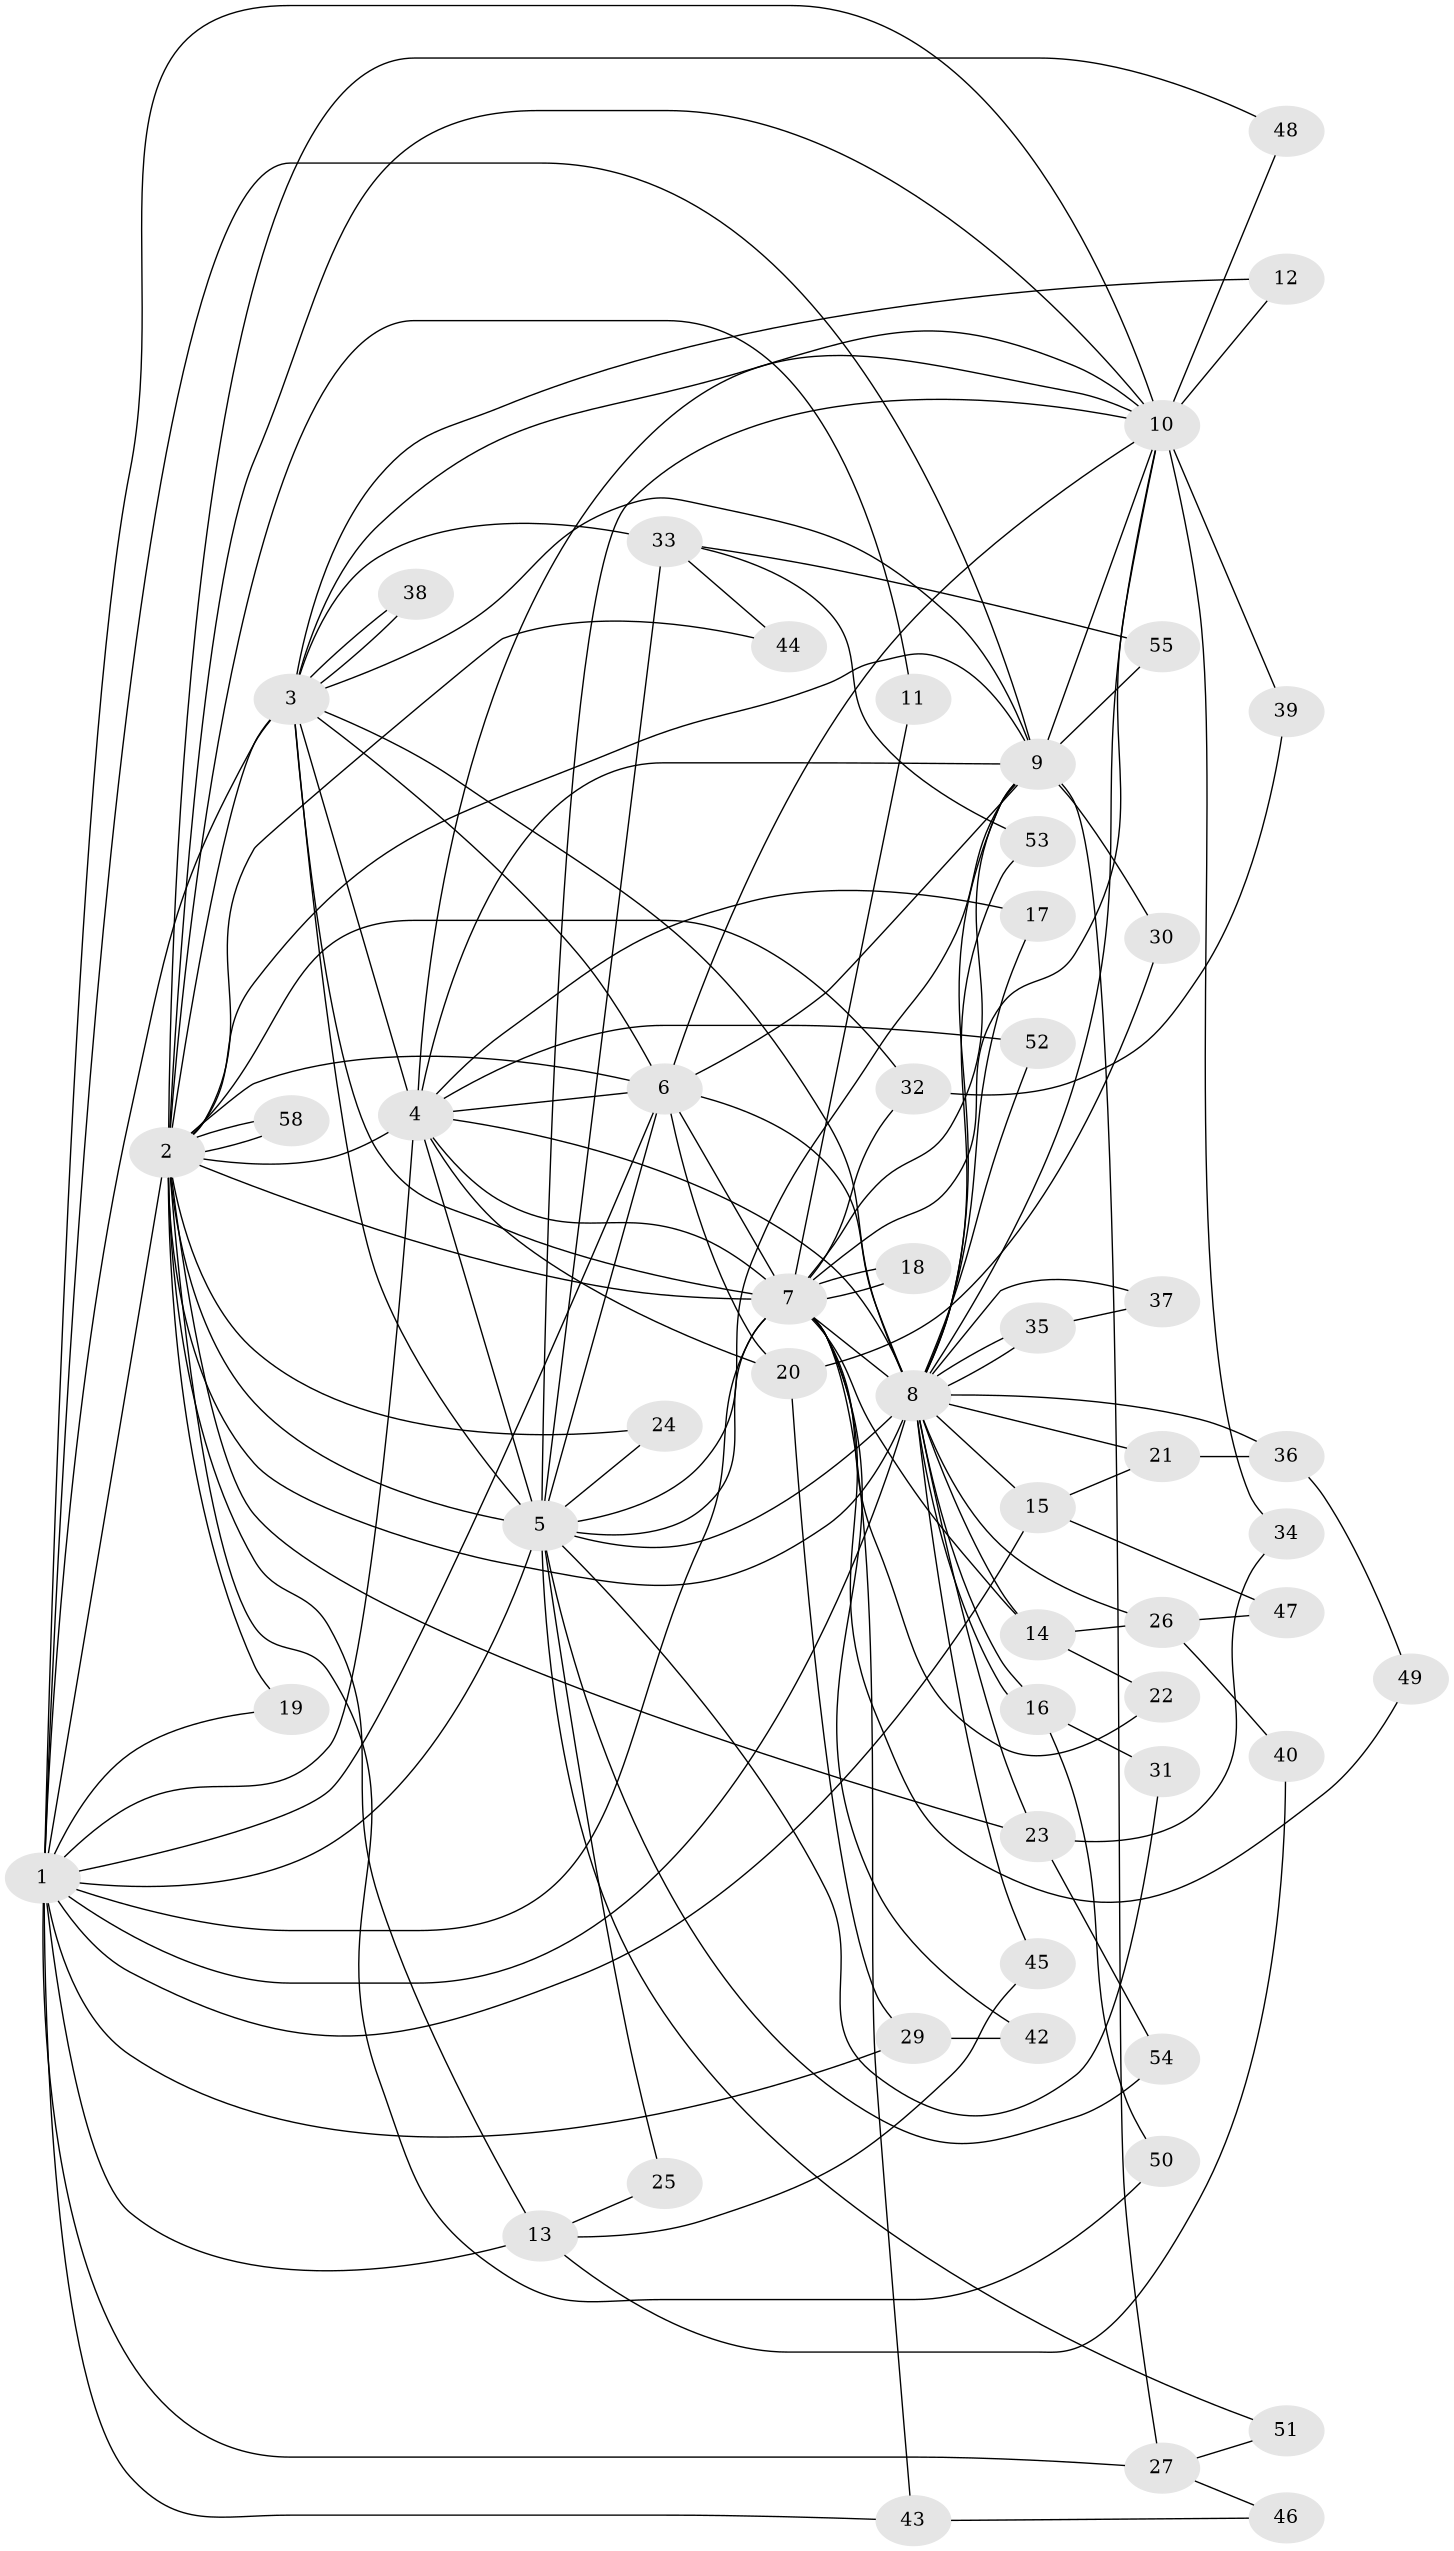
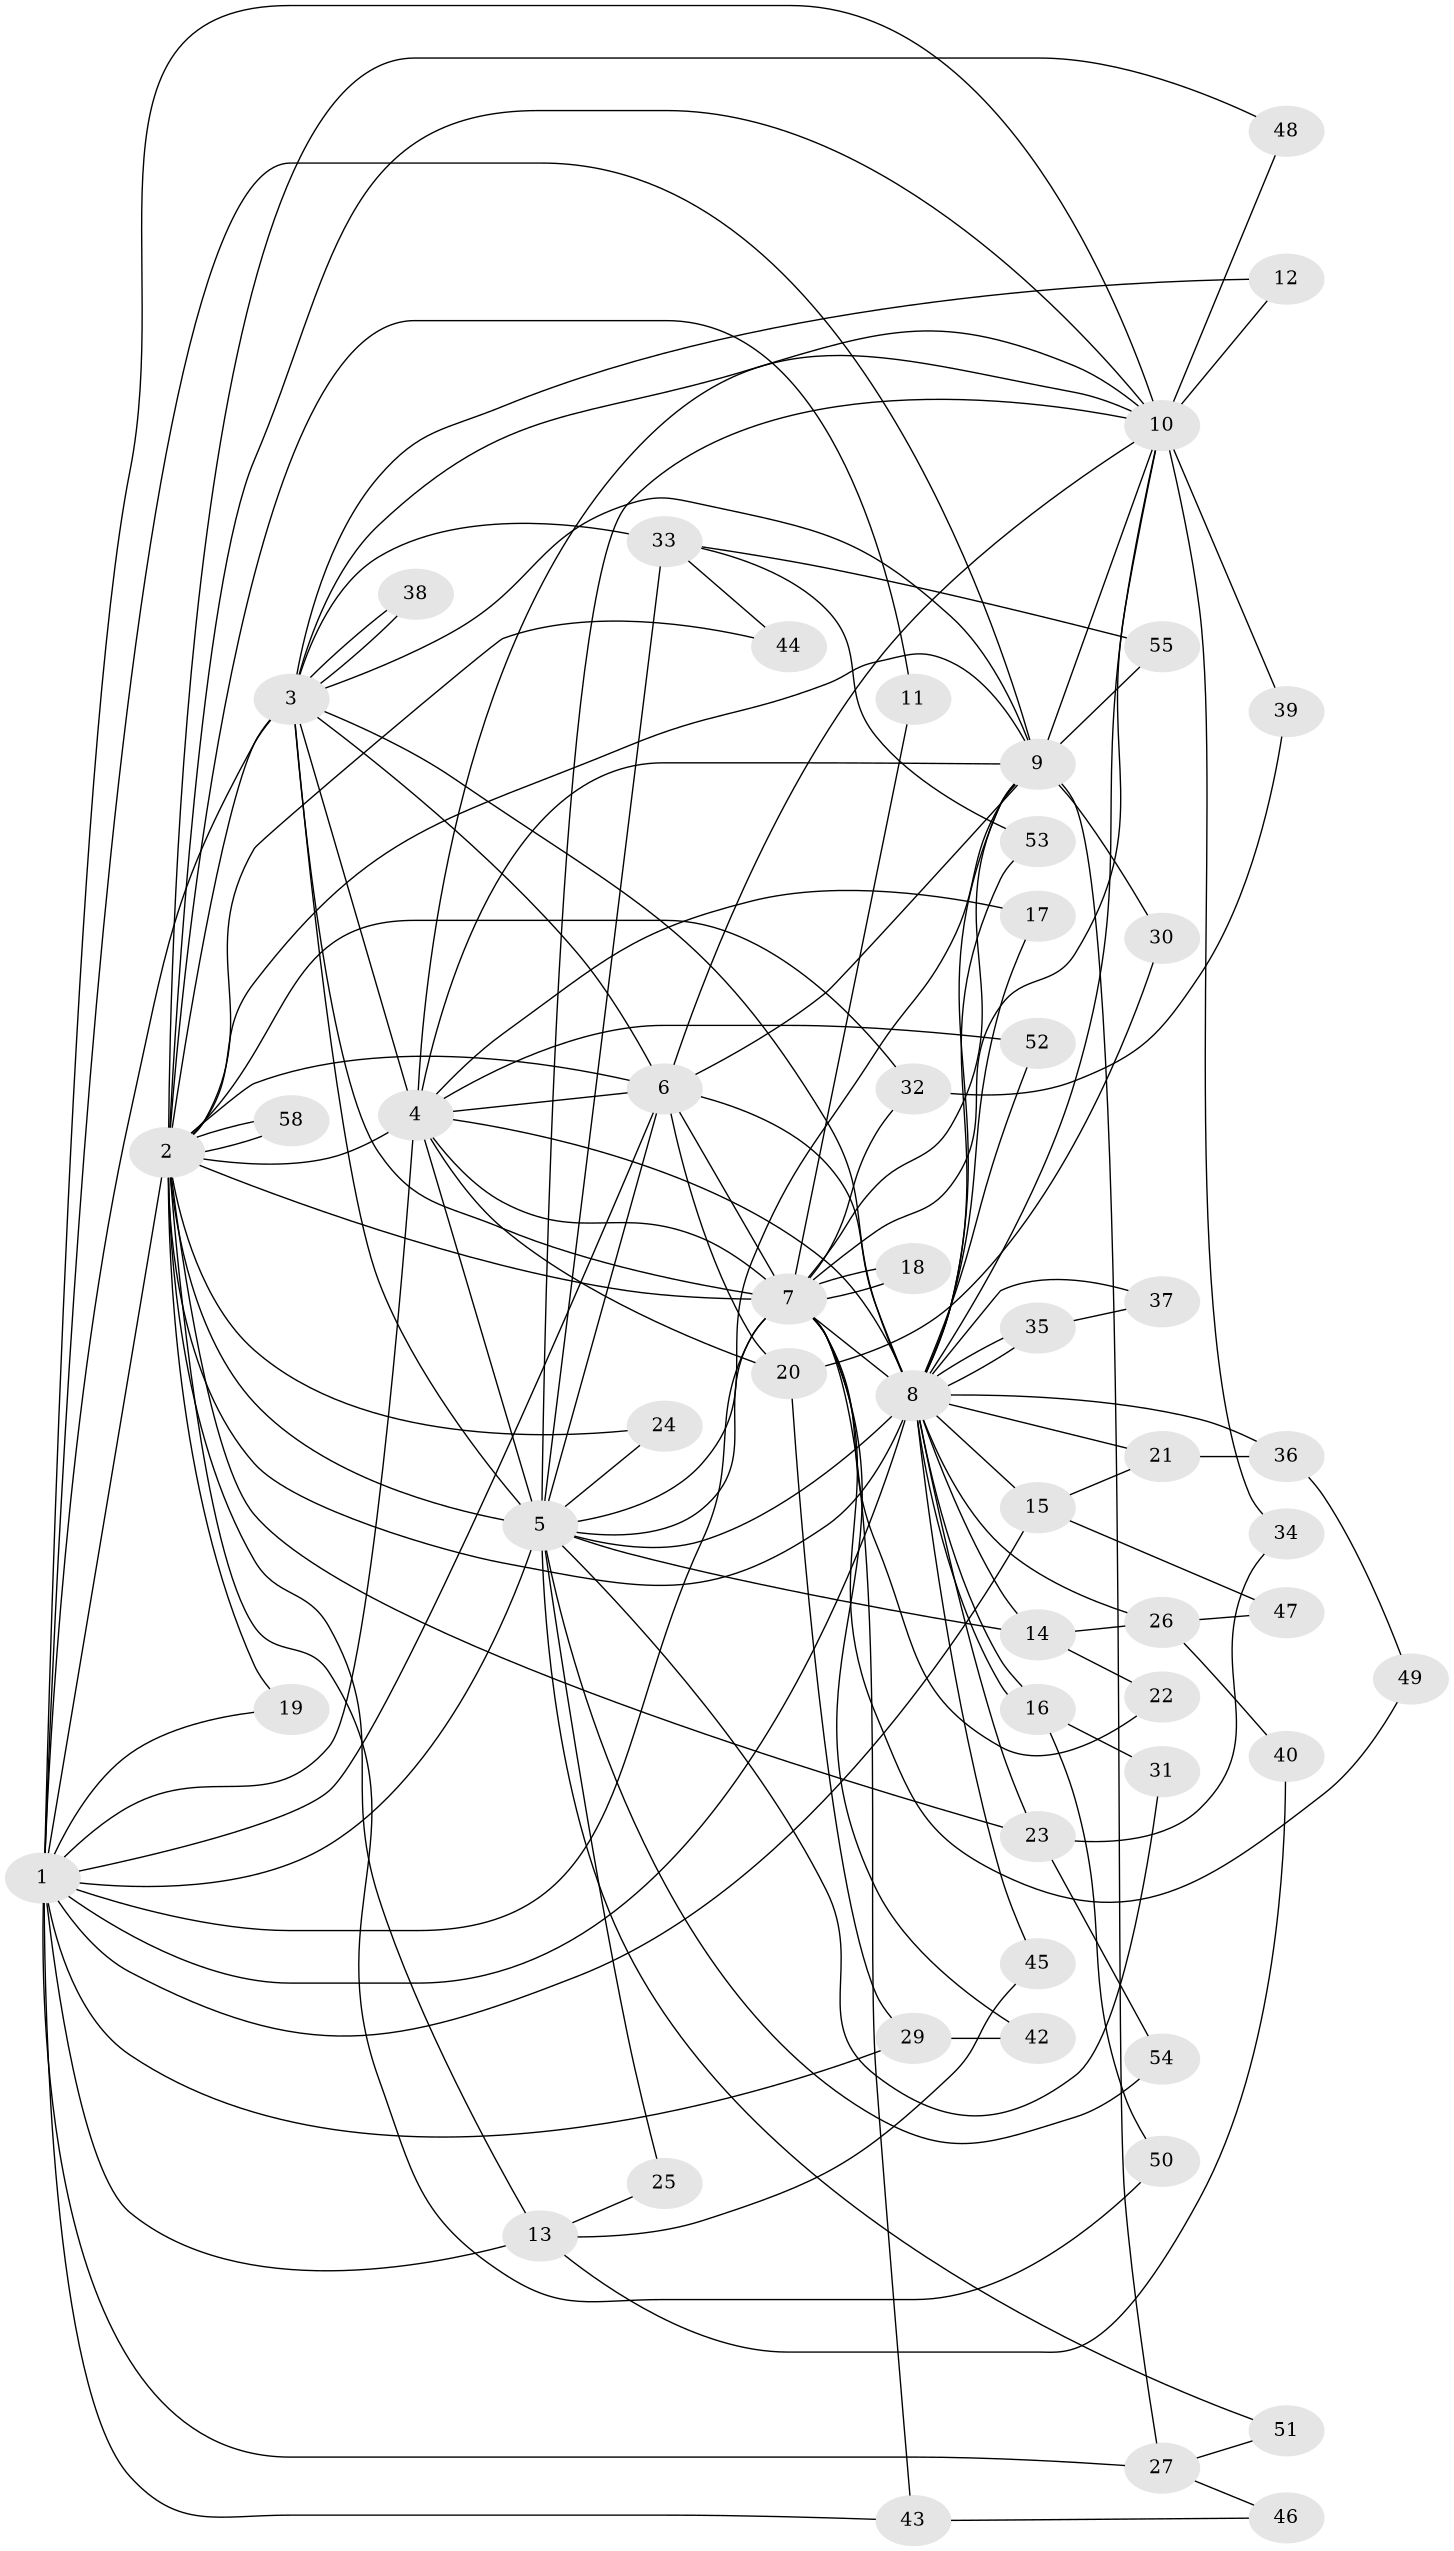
  graph {
    rankdir=LR
    node [color=gray90 style=filled]
    1
    2
    3
    4
    5
    6
    7
    8
    9
    10
    13
    15
    19
    27
    29
    43
    11
    23
    24
    n20 [label=58]
    32
    44
    48
    50
    12
    33
    38
    17
    20
    52
    25
    31
    51
    54
    14
    18
    22
    42
    49
    16
    21
    26
    35
    36
    37
    45
    53
    30
    55
    34
    39
    40
    47
    46
    1 -- 2
    1 -- 3
    1 -- 4
    1 -- 5
    1 -- 6
    1 -- 7
    1 -- 8
    1 -- 9
    1 -- 10
    1 -- 13
    1 -- 15
    1 -- 19
    1 -- 27
    1 -- 29
    1 -- 43
    2 -- 3
    2 -- 4
    2 -- 5
    2 -- 6
    2 -- 7
    2 -- 8
    2 -- 9
    2 -- 10
    2 -- 13
    2 -- 19
    2 -- 11
    2 -- 23
    2 -- 24
    2 -- n20
    2 -- n20
    2 -- 32
    2 -- 44
    2 -- 48
    2 -- 50
    3 -- 4
    3 -- 5
    3 -- 6
    3 -- 7
    3 -- 8
    3 -- 9
    3 -- 10
    3 -- 12
    3 -- 33
    3 -- 38
    3 -- 38
    4 -- 5
    4 -- 6
    4 -- 7
    4 -- 8
    4 -- 9
    4 -- 10
    4 -- 17
    4 -- 20
    4 -- 52
    5 -- 6
    5 -- 7
    5 -- 8
    5 -- 9
    5 -- 10
    5 -- 24
    5 -- 33
    5 -- 25
    5 -- 31
    5 -- 51
    5 -- 54
    6 -- 7
    6 -- 8
    6 -- 9
    6 -- 10
    6 -- 20
    7 -- 8
    7 -- 9
    7 -- 10
    7 -- 43
    7 -- 11
    7 -- 32
-   7 -- 14
+   5 -- 14
    7 -- 18
    7 -- 18
    7 -- 22
    7 -- 42
    7 -- 49
    8 -- 9
    8 -- 10
    8 -- 15
    8 -- 23
    8 -- 17
    8 -- 52
    8 -- 14
    8 -- 16
    8 -- 16
    8 -- 21
    8 -- 26
    8 -- 35
    8 -- 35
    8 -- 36
    8 -- 37
    8 -- 45
    8 -- 53
    9 -- 10
    9 -- 27
    9 -- 30
    9 -- 55
    10 -- 48
    10 -- 12
    10 -- 34
    10 -- 39
    13 -- 25
    13 -- 45
    13 -- 40
    15 -- 21
    15 -- 47
    27 -- 51
    27 -- 46
    29 -- 42
    43 -- 46
    23 -- 54
    23 -- 34
    32 -- 39
    33 -- 44
    33 -- 53
    33 -- 55
    20 -- 29
    20 -- 30
    14 -- 22
    14 -- 26
    16 -- 50
    16 -- 31
    21 -- 36
    26 -- 40
    26 -- 47
    35 -- 37
    36 -- 49
  }
